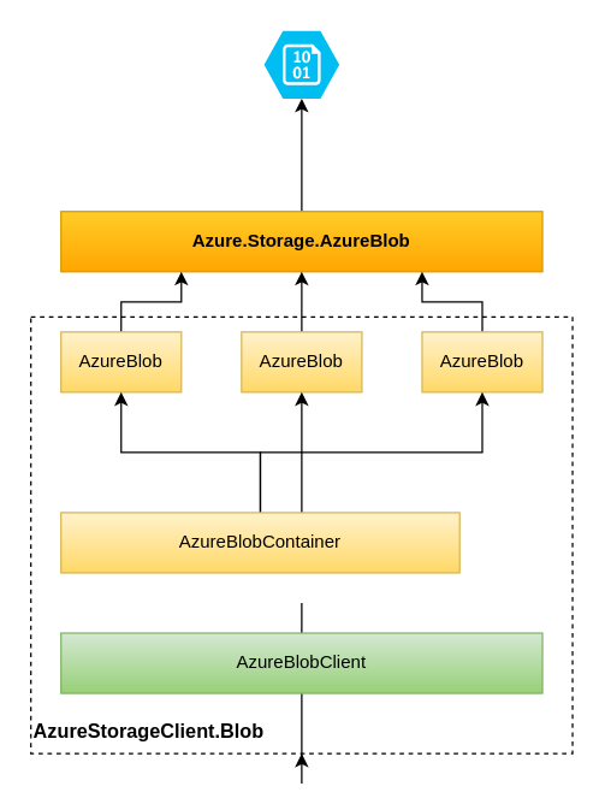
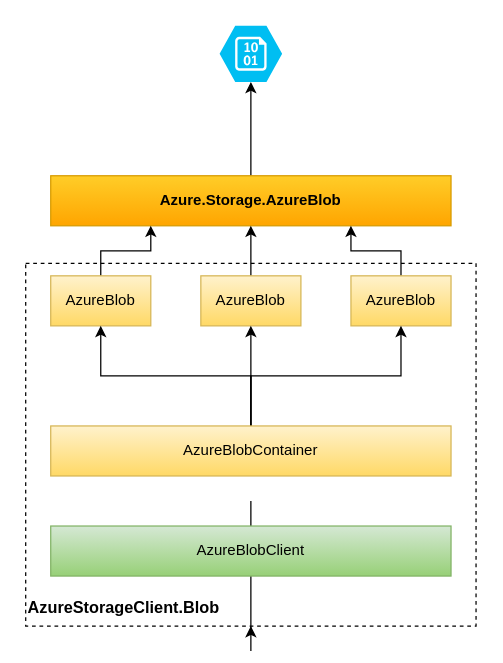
  <mxCell id="0" />
  <mxCell id="1" parent="0" />
  <mxCell id="2" style="edgeStyle=orthogonalEdgeStyle;rounded=0;orthogonalLoop=1;jettySize=auto;html=1;entryX=0.5;entryY=1;entryDx=0;entryDy=0;entryPerimeter=0;" edge="1" parent="1" source="3" target="4"><mxGeometry relative="1" as="geometry" /></mxCell>
  <mxCell id="3" value="&lt;b&gt;Azure.Storage.AzureBlob&lt;/b&gt;" style="rounded=0;whiteSpace=wrap;html=1;fillColor=#ffcd28;strokeColor=#d79b00;gradientColor=#ffa500;" vertex="1" parent="1"><mxGeometry x="40" y="140" width="320" height="40" as="geometry" /></mxCell>
  <mxCell id="4" value="" style="verticalLabelPosition=bottom;html=1;verticalAlign=top;align=center;strokeColor=none;fillColor=#00BEF2;shape=mxgraph.azure.storage_blob;" vertex="1" parent="1"><mxGeometry x="175" y="20" width="50" height="45" as="geometry" /></mxCell>
  <mxCell id="5" style="edgeStyle=orthogonalEdgeStyle;rounded=0;orthogonalLoop=1;jettySize=auto;html=1;entryX=0.25;entryY=1;entryDx=0;entryDy=0;" edge="1" parent="1" source="6" target="3"><mxGeometry relative="1" as="geometry" /></mxCell>
  <mxCell id="6" value="AzureBlob" style="rounded=0;whiteSpace=wrap;html=1;fillColor=#fff2cc;strokeColor=#d6b656;gradientColor=#ffd966;" vertex="1" parent="1"><mxGeometry x="40" y="220" width="80" height="40" as="geometry" /></mxCell>
  <mxCell id="7" style="edgeStyle=orthogonalEdgeStyle;rounded=0;orthogonalLoop=1;jettySize=auto;html=1;" edge="1" parent="1" source="8" target="3"><mxGeometry relative="1" as="geometry" /></mxCell>
  <mxCell id="8" value="AzureBlob" style="rounded=0;whiteSpace=wrap;html=1;fillColor=#fff2cc;strokeColor=#d6b656;gradientColor=#ffd966;" vertex="1" parent="1"><mxGeometry x="160" y="220" width="80" height="40" as="geometry" /></mxCell>
  <mxCell id="9" style="edgeStyle=orthogonalEdgeStyle;rounded=0;orthogonalLoop=1;jettySize=auto;html=1;entryX=0.75;entryY=1;entryDx=0;entryDy=0;" edge="1" parent="1" source="10" target="3"><mxGeometry relative="1" as="geometry" /></mxCell>
  <mxCell id="10" value="AzureBlob" style="rounded=0;whiteSpace=wrap;html=1;fillColor=#fff2cc;strokeColor=#d6b656;gradientColor=#ffd966;" vertex="1" parent="1"><mxGeometry x="280" y="220" width="80" height="40" as="geometry" /></mxCell>
  <mxCell id="11" style="edgeStyle=orthogonalEdgeStyle;rounded=0;orthogonalLoop=1;jettySize=auto;html=1;entryX=0.5;entryY=1;entryDx=0;entryDy=0;" edge="1" parent="1" source="14" target="8"><mxGeometry relative="1" as="geometry" /></mxCell>
  <mxCell id="12" style="edgeStyle=orthogonalEdgeStyle;rounded=0;orthogonalLoop=1;jettySize=auto;html=1;entryX=0.5;entryY=1;entryDx=0;entryDy=0;" edge="1" parent="1" source="14" target="10"><mxGeometry relative="1" as="geometry"><Array as="points"><mxPoint x="200" y="300" /><mxPoint x="320" y="300" /></Array></mxGeometry></mxCell>
  <mxCell id="13" style="edgeStyle=orthogonalEdgeStyle;rounded=0;orthogonalLoop=1;jettySize=auto;html=1;entryX=0.5;entryY=1;entryDx=0;entryDy=0;" edge="1" parent="1" source="14" target="6"><mxGeometry relative="1" as="geometry" /></mxCell>
- <mxCell id="14" value="AzureBlobContainer" style="rounded=0;whiteSpace=wrap;html=1;fillColor=#fff2cc;strokeColor=#d6b656;gradientColor=#ffd966;" vertex="1" parent="1"><mxGeometry x="40" y="340" width="265" height="40" as="geometry" /></mxCell>
+ <mxCell id="14" value="AzureBlobContainer" style="rounded=0;whiteSpace=wrap;html=1;fillColor=#fff2cc;strokeColor=#d6b656;gradientColor=#ffd966;" vertex="1" parent="1"><mxGeometry x="40" y="340" width="320" height="40" as="geometry" /></mxCell>
  <mxCell id="15" style="edgeStyle=orthogonalEdgeStyle;rounded=0;orthogonalLoop=1;jettySize=auto;html=1;" edge="1" parent="1" source="16" target="17"><mxGeometry relative="1" as="geometry" /></mxCell>
  <mxCell id="16" value="AzureBlobClient" style="rounded=0;whiteSpace=wrap;html=1;fillColor=#d5e8d4;strokeColor=#82b366;gradientColor=#97d077;" vertex="1" parent="1"><mxGeometry x="40" y="420" width="320" height="40" as="geometry" /></mxCell>
  <mxCell id="17" value="&lt;b style=&quot;font-size: 13px&quot;&gt;A&lt;font style=&quot;font-size: 13px&quot;&gt;zureStorageClient.Blob&lt;/font&gt;&lt;/b&gt;" style="rounded=0;whiteSpace=wrap;html=1;dashed=1;imageAspect=1;absoluteArcSize=0;connectable=1;container=0;recursiveResize=1;expand=1;backgroundOutline=1;shadow=0;sketch=0;glass=0;align=left;fillColor=none;labelBackgroundColor=#ffffff;spacingTop=260;spacingBottom=0;" vertex="1" parent="1"><mxGeometry x="20" y="210" width="360" height="290" as="geometry" /></mxCell>
